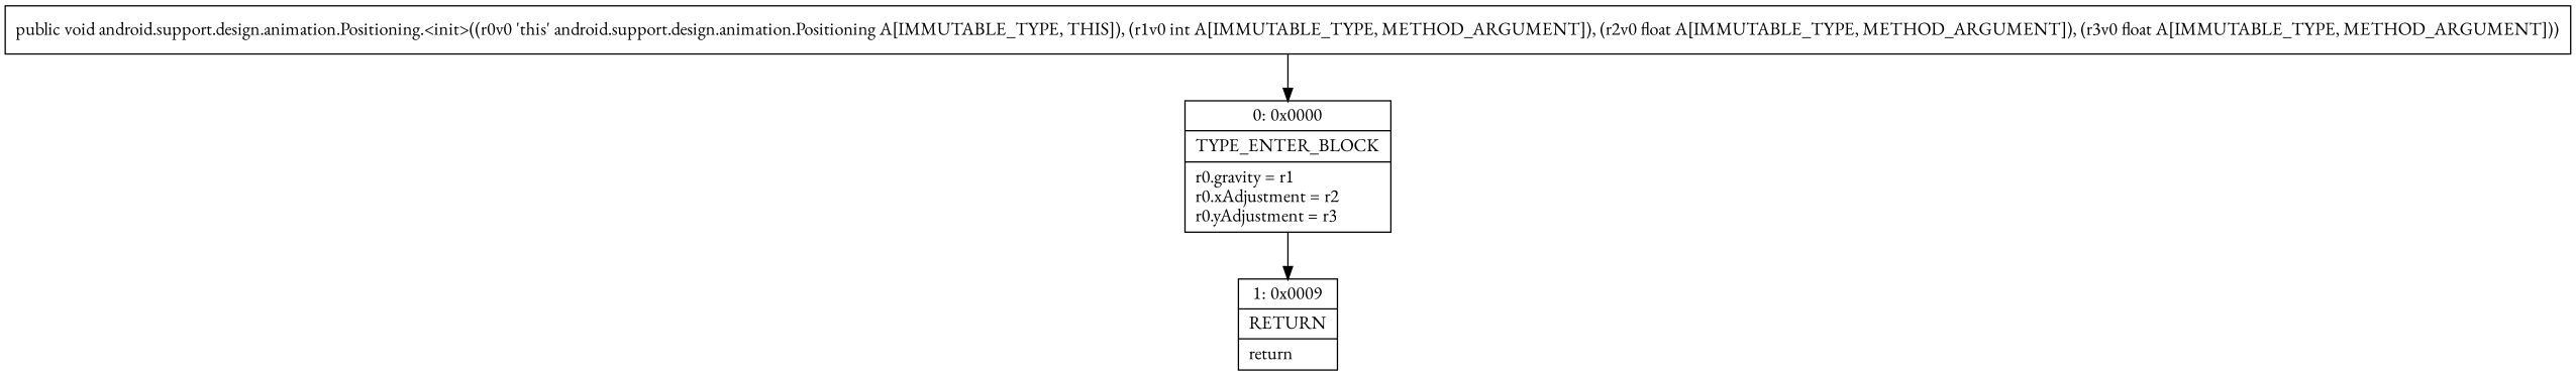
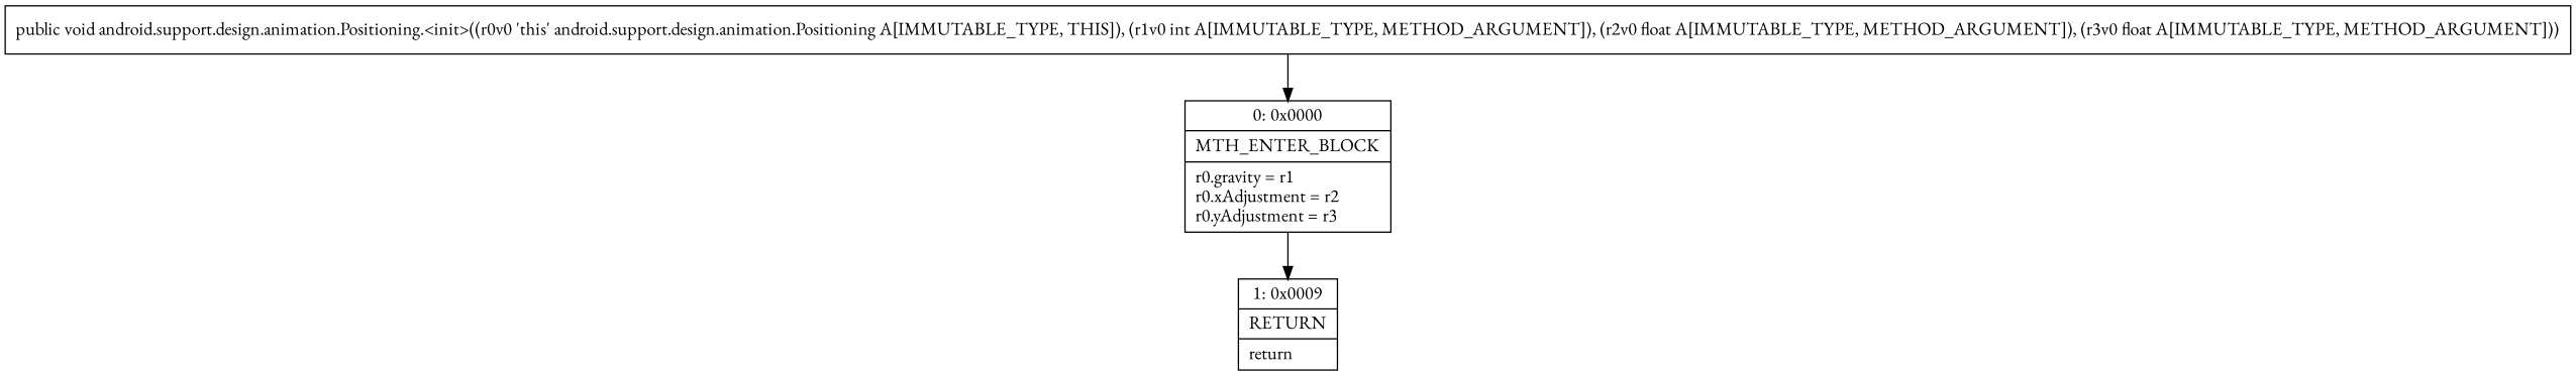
  digraph {
    fontname="EB Garamond"
    node [shape=record fontname="EB Garamond"]
    edge [fontname="EB Garamond"]
-   n1 [label="{0\:\ 0x0000|TYPE_ENTER_BLOCK\l|r0.gravity = r1\lr0.xAdjustment = r2\lr0.yAdjustment = r3\l}"]
+   n1 [label="{0\:\ 0x0000|MTH_ENTER_BLOCK\l|r0.gravity = r1\lr0.xAdjustment = r2\lr0.yAdjustment = r3\l}"]
    n2 [label="{1\:\ 0x0009|RETURN\l|return\l}"]
    n3 [label="{public void android.support.design.animation.Positioning.\<init\>((r0v0 'this' android.support.design.animation.Positioning A[IMMUTABLE_TYPE, THIS]), (r1v0 int A[IMMUTABLE_TYPE, METHOD_ARGUMENT]), (r2v0 float A[IMMUTABLE_TYPE, METHOD_ARGUMENT]), (r3v0 float A[IMMUTABLE_TYPE, METHOD_ARGUMENT])) }"]
    n1 -> n2
    n3 -> n1
  }
